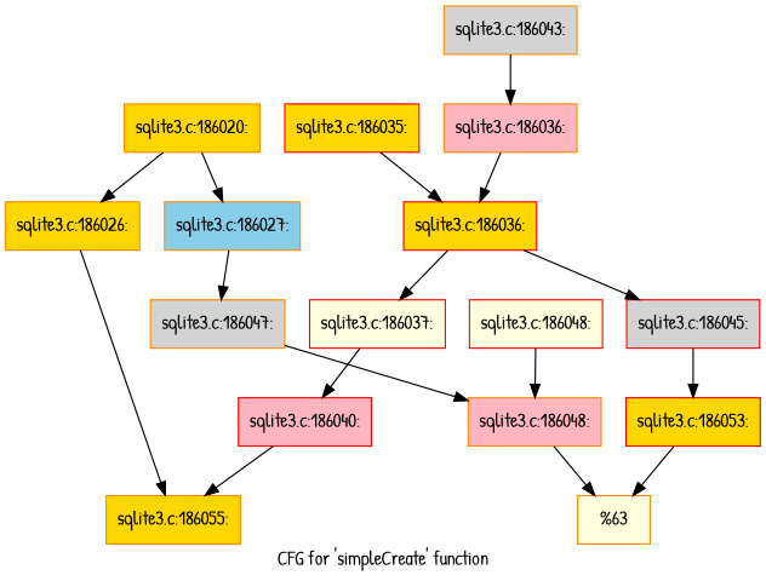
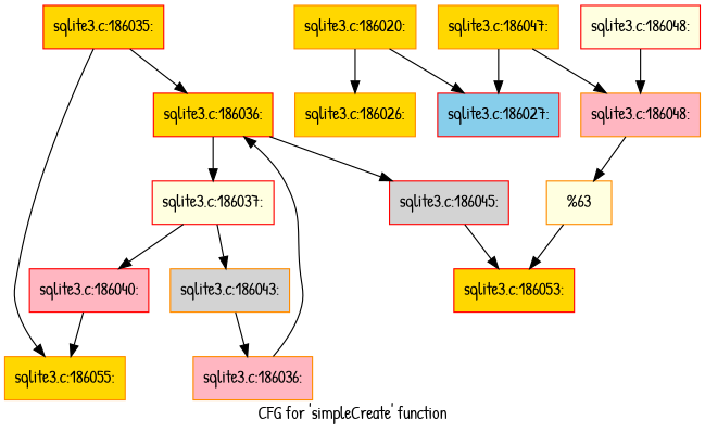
  digraph {
    fontname="Patrick Hand"
    label="CFG for 'simpleCreate' function"
    node [color=darkorange fillcolor=gold fontname="Patrick Hand" shape=record style=filled]
    edge [fontname="Patrick Hand"]
    n1 [label="{sqlite3.c:186020:}"]
    n2 [label="{sqlite3.c:186026:}"]
-   n3 [fillcolor=skyblue label="{sqlite3.c:186027:}"]
+   n3 [color=red fillcolor=skyblue label="{sqlite3.c:186027:}"]
    n4 [label="{sqlite3.c:186055:}"]
-   n5 [fillcolor=lightgrey label="{sqlite3.c:186047:}"]
+   n5 [label="{sqlite3.c:186047:}"]
    n6 [color=red label="{sqlite3.c:186035:}"]
    n7 [color=red label="{sqlite3.c:186036:}"]
    n8 [fillcolor=lightpink label="{sqlite3.c:186048:}"]
    n9 [color=red fillcolor=lightyellow label="{sqlite3.c:186037:}"]
    n10 [color=red fillcolor=lightgrey label="{sqlite3.c:186045:}"]
    n11 [fillcolor=lightyellow label="{%63}"]
    n12 [color=red fillcolor=lightpink label="{sqlite3.c:186040:}"]
    n13 [fillcolor=lightgrey label="{sqlite3.c:186043:}"]
    n14 [color=red label="{sqlite3.c:186053:}"]
    n15 [fillcolor=lightpink label="{sqlite3.c:186036:}"]
    n16 [color=red fillcolor=lightyellow label="{sqlite3.c:186048:}"]
    n1 -> n2
    n1 -> n3
-   n2 -> n4
-   n3 -> n5
+   n6 -> n4
+   n5 -> n3
    n5 -> n8
    n6 -> n7
    n7 -> n9
    n7 -> n10
    n8 -> n11
    n9 -> n12
+   n9 -> n13
    n10 -> n14
-   n14 -> n11
+   n11 -> n14
    n12 -> n4
    n13 -> n15
    n15 -> n7
    n16 -> n8
  }
